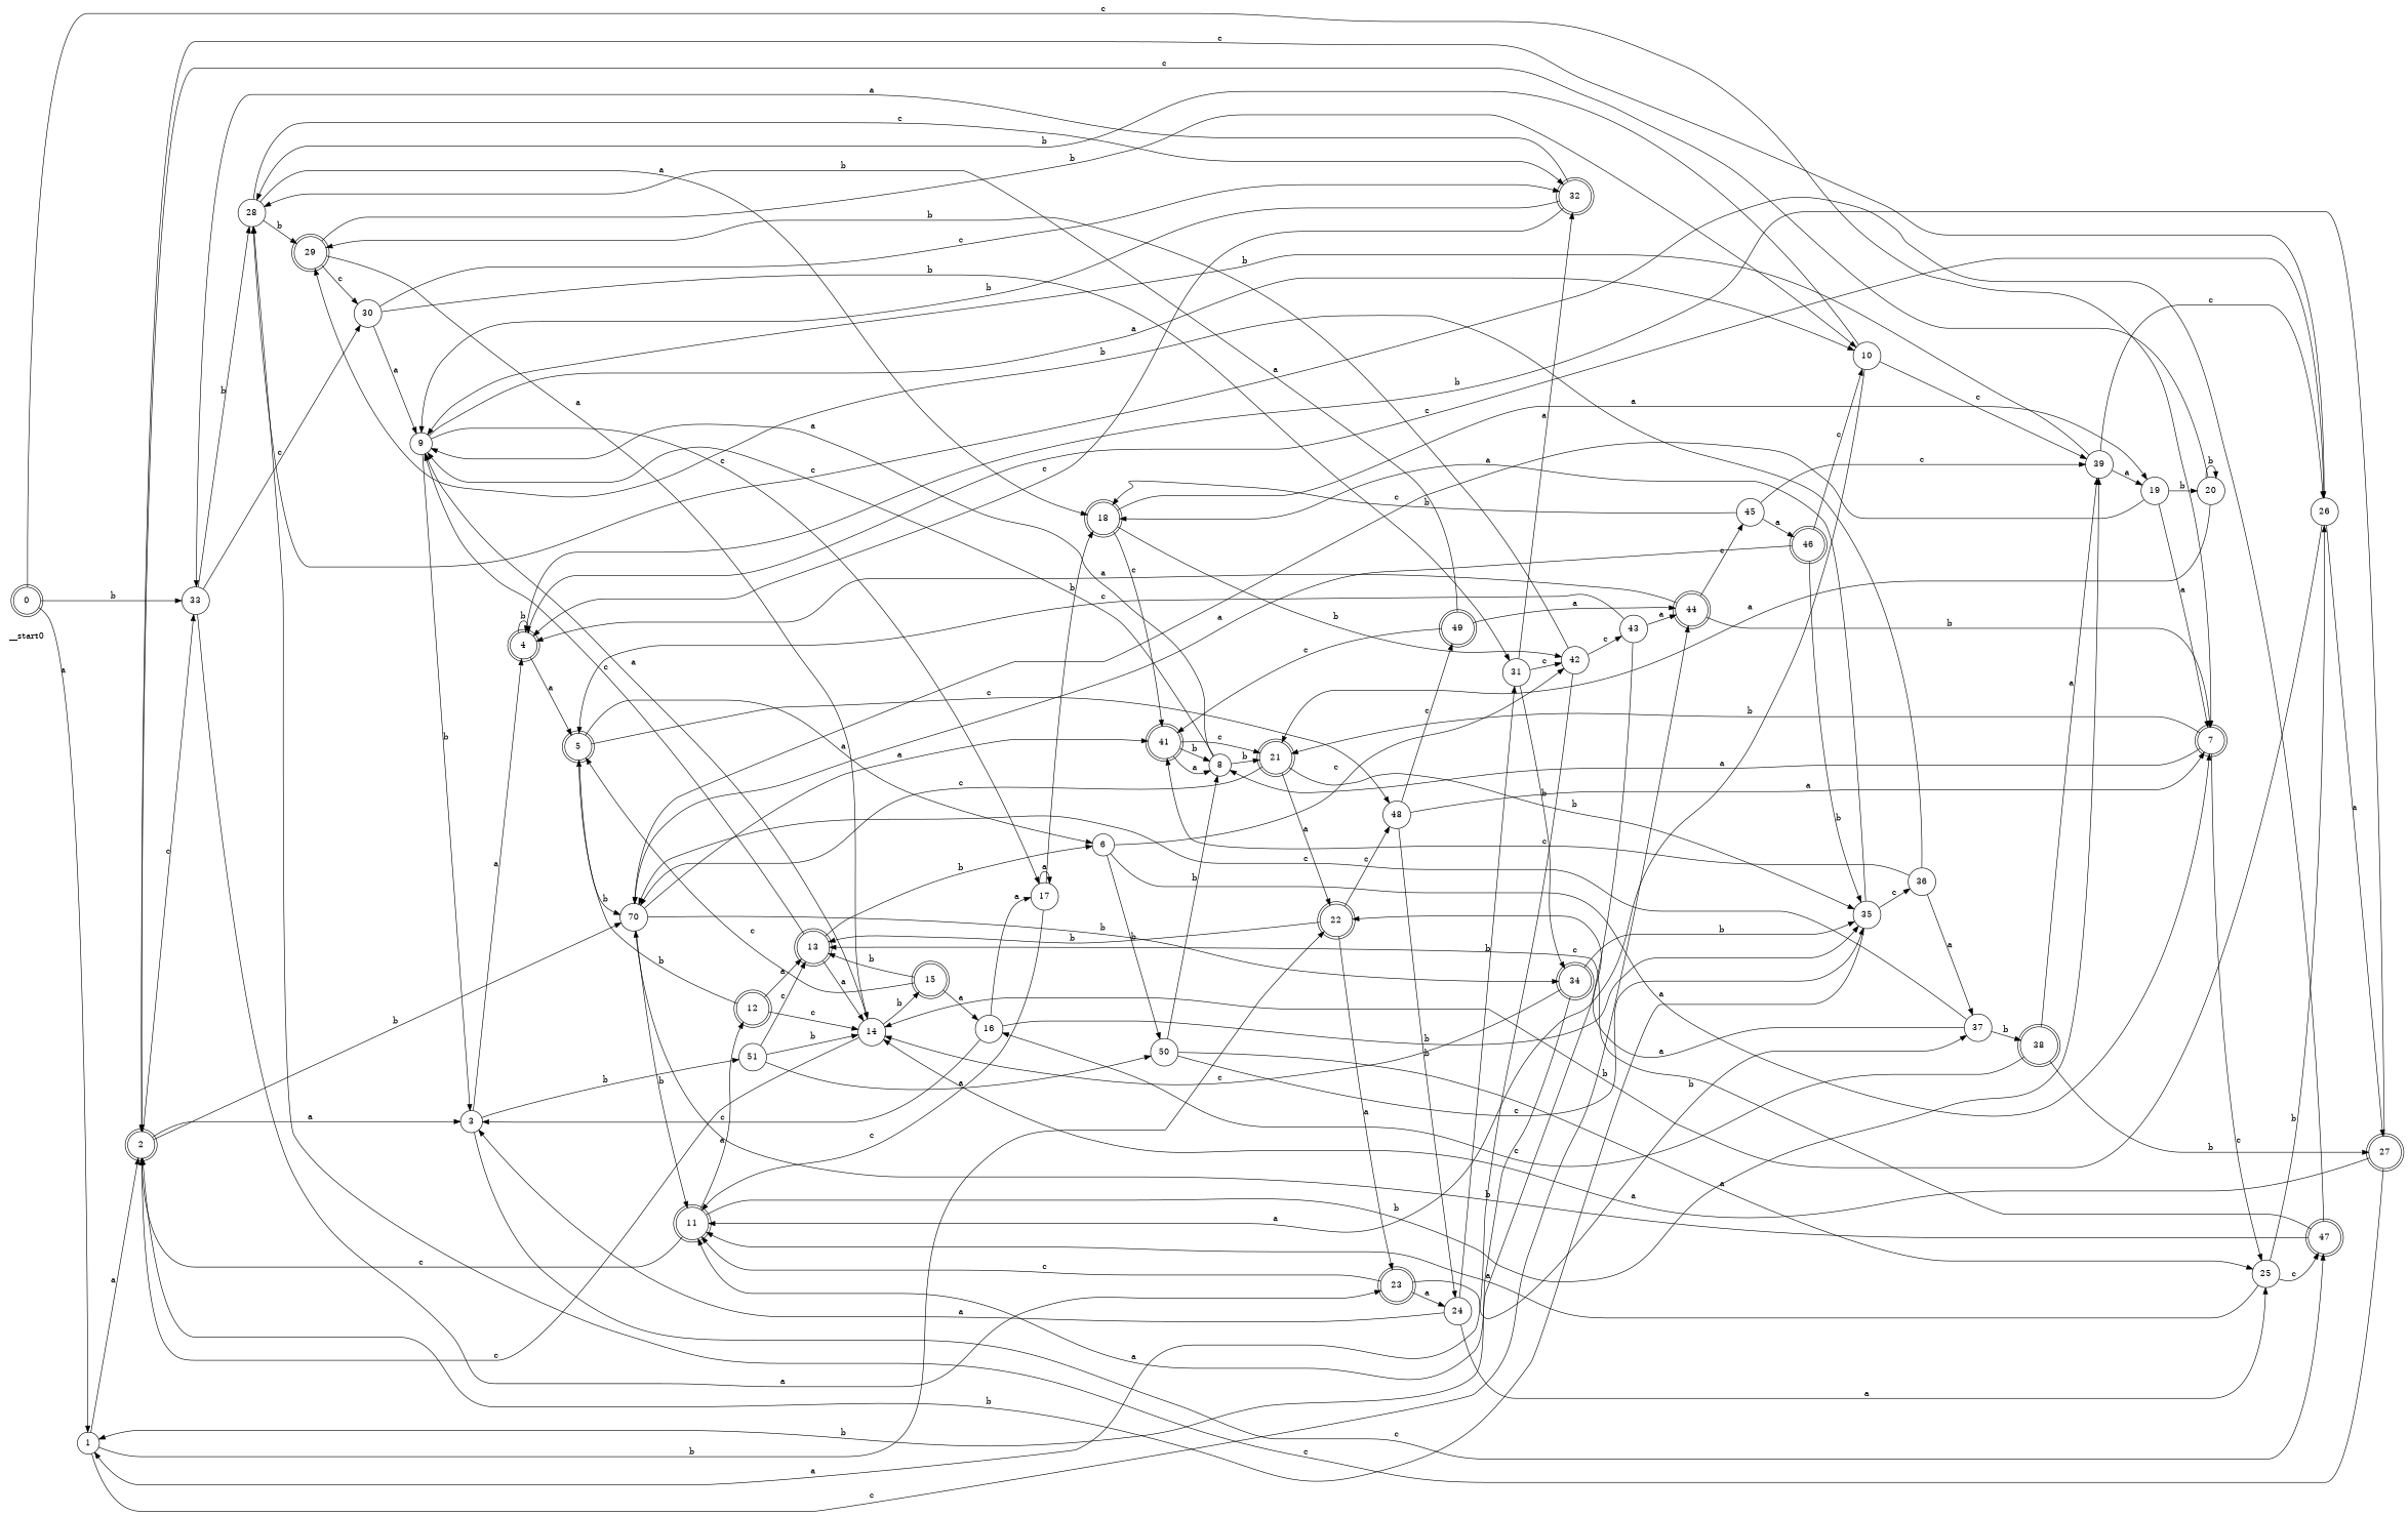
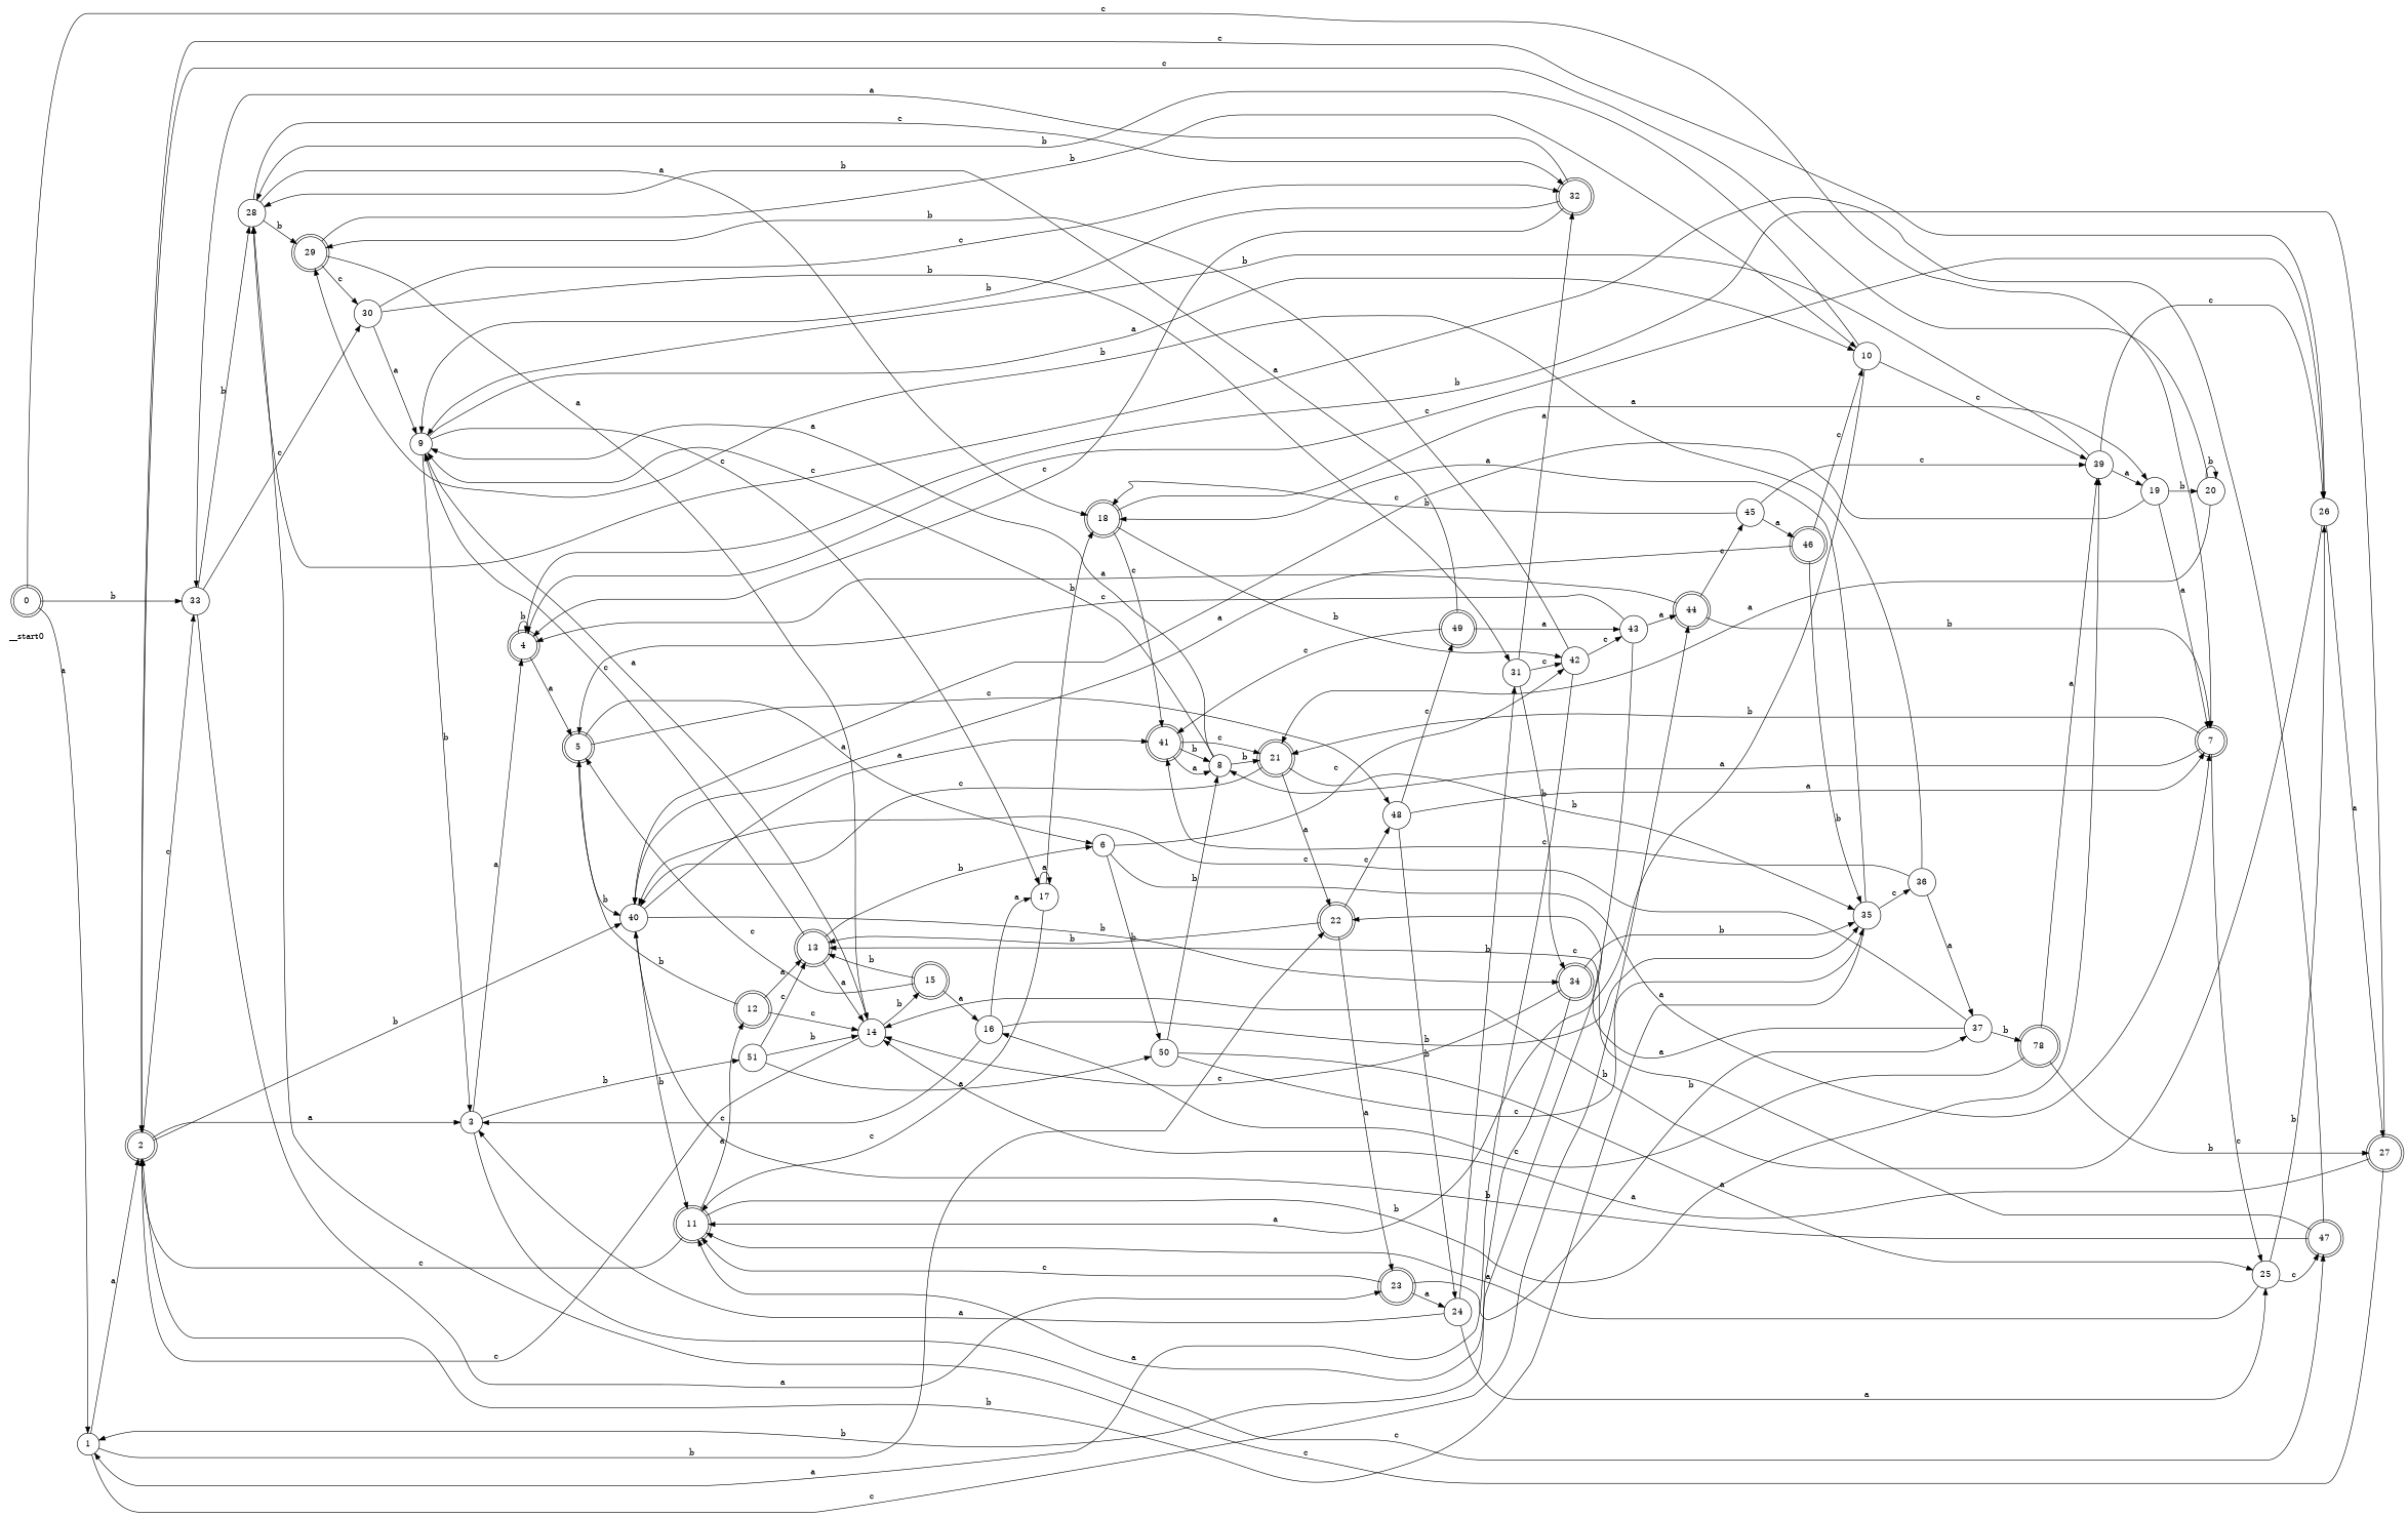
  digraph {
    rankdir=LR
    node [shape=circle color=black fillcolor=white style=filled]
    __start0 [shape=none color="" fillcolor="" style=""]
    n2 [label=0 shape=doublecircle style="rounded,filled"]
    n3 [label=1]
    n4 [label=7 shape=doublecircle style="rounded,filled"]
    n5 [label=33]
    n6 [label=2 shape=doublecircle style="rounded,filled"]
    n7 [label=22 shape=doublecircle style="rounded,filled"]
    n8 [label=44 shape=doublecircle style="rounded,filled"]
    n9 [label=8]
    n10 [label=21 shape=doublecircle style="rounded,filled"]
    n11 [label=25]
    n12 [label=28]
    n13 [label=23 shape=doublecircle style="rounded,filled"]
    n14 [label=30]
    n15 [label=3]
-   n16 [label=70]
+   n16 [label=40]
    n17 [label=48]
    n18 [label=13 shape=doublecircle style="rounded,filled"]
    n19 [label=4 shape=doublecircle style="rounded,filled"]
    n20 [label=45]
    n21 [label=47 shape=doublecircle style="rounded,filled"]
    n22 [label=51]
    n23 [label=11 shape=doublecircle style="rounded,filled"]
    n24 [label=41 shape=doublecircle style="rounded,filled"]
    n25 [label=34 shape=doublecircle style="rounded,filled"]
    n26 [label=5 shape=doublecircle style="rounded,filled"]
    n27 [label=26]
    n28 [label=50]
    n29 [label=14]
    n30 [label=6]
    n31 [label=27 shape=doublecircle style="rounded,filled"]
    n32 [label=42]
    n33 [label=24]
    n34 [label=49 shape=doublecircle style="rounded,filled"]
    n35 [label=29 shape=doublecircle style="rounded,filled"]
    n36 [label=43]
    n37 [label=35]
    n38 [label=9]
    n39 [label=10]
    n40 [label=17]
    n41 [label=39]
    n42 [label=18 shape=doublecircle style="rounded,filled"]
    n43 [label=12 shape=doublecircle style="rounded,filled"]
    n44 [label=32 shape=doublecircle style="rounded,filled"]
    n45 [label=19]
    n46 [label=15 shape=doublecircle style="rounded,filled"]
    n47 [label=16]
    n48 [label=36]
    n49 [label=20]
    n50 [label=37]
    n51 [label=31]
-   n52 [label=38 shape=doublecircle style="rounded,filled"]
+   n52 [label=78 shape=doublecircle style="rounded,filled"]
    n53 [label=46 shape=doublecircle style="rounded,filled"]
    n2 -> n3 [label=a]
    n2 -> n4 [label=c]
    n2 -> n5 [label=b]
    n3 -> n6 [label=a]
    n3 -> n7 [label=b]
    n3 -> n8 [label=c]
    n4 -> n9 [label=a]
    n4 -> n10 [label=b]
    n4 -> n11 [label=c]
    n5 -> n12 [label=b]
    n5 -> n13 [label=a]
    n5 -> n14 [label=c]
    n6 -> n5 [label=c]
    n6 -> n15 [label=a]
    n6 -> n16 [label=b]
    n7 -> n13 [label=a]
    n7 -> n17 [label=c]
    n7 -> n18 [label=b]
    n8 -> n4 [label=b]
    n8 -> n19 [label=a]
    n8 -> n20 [label=c]
    n9 -> n10 [label=b]
    n9 -> n38 [label=a]
    n9 -> n38 [label=c]
    n10 -> n7 [label=a]
    n10 -> n16 [label=c]
    n10 -> n37 [label=b]
    n11 -> n21 [label=c]
    n11 -> n23 [label=a]
    n11 -> n27 [label=b]
    n12 -> n35 [label=b]
    n12 -> n42 [label=a]
    n12 -> n44 [label=c]
    n13 -> n23 [label=c]
    n13 -> n33 [label=a]
    n13 -> n50 [label=b]
    n14 -> n38 [label=a]
    n14 -> n44 [label=c]
    n14 -> n51 [label=b]
    n15 -> n19 [label=a]
    n15 -> n21 [label=c]
    n15 -> n22 [label=b]
    n16 -> n23 [label=b]
    n16 -> n24 [label=a]
    n16 -> n25 [label=b]
    n17 -> n4 [label=a]
    n17 -> n33 [label=b]
    n17 -> n34 [label=c]
    n18 -> n29 [label=a]
    n18 -> n30 [label=b]
    n18 -> n38 [label=c]
    n19 -> n19 [label=b]
    n19 -> n26 [label=a]
    n19 -> n27 [label=c]
    n20 -> n41 [label=c]
    n20 -> n42 [label=b]
    n20 -> n53 [label=a]
    n21 -> n12 [label=a]
    n21 -> n16 [label=b]
    n21 -> n18 [label=c]
    n22 -> n18 [label=c]
    n22 -> n28 [label=a]
    n22 -> n29 [label=b]
    n23 -> n6 [label=c]
    n23 -> n41 [label=b]
    n23 -> n43 [label=a]
    n24 -> n9 [label=a]
    n24 -> n9 [label=b]
    n24 -> n10 [label=c]
    n25 -> n23 [label=a]
    n25 -> n29 [label=c]
    n25 -> n37 [label=b]
    n26 -> n16 [label=b]
    n26 -> n17 [label=c]
    n26 -> n30 [label=a]
    n27 -> n6 [label=c]
    n27 -> n29 [label=b]
    n27 -> n31 [label=a]
    n28 -> n9 [label=b]
    n28 -> n11 [label=a]
    n28 -> n37 [label=c]
    n29 -> n6 [label=c]
    n29 -> n38 [label=a]
    n29 -> n46 [label=b]
    n30 -> n4 [label=a]
    n30 -> n28 [label=b]
    n30 -> n32 [label=c]
    n31 -> n12 [label=c]
    n31 -> n19 [label=b]
    n31 -> n29 [label=a]
    n32 -> n3 [label=a]
    n32 -> n35 [label=b]
    n32 -> n36 [label=c]
    n33 -> n11 [label=a]
    n33 -> n15 [label=a]
    n33 -> n51 [label=b]
-   n34 -> n8 [label=a]
+   n34 -> n36 [label=a]
    n34 -> n12 [label=b]
    n34 -> n24 [label=c]
    n35 -> n14 [label=c]
    n35 -> n29 [label=a]
    n35 -> n39 [label=b]
    n36 -> n3 [label=b]
    n36 -> n8 [label=a]
    n36 -> n26 [label=c]
    n37 -> n6 [label=b]
    n37 -> n42 [label=a]
    n37 -> n48 [label=c]
    n38 -> n15 [label=b]
    n38 -> n39 [label=a]
    n38 -> n40 [label=c]
    n39 -> n12 [label=b]
    n39 -> n23 [label=a]
    n39 -> n41 [label=c]
    n40 -> n23 [label=c]
    n40 -> n40 [label=a]
    n40 -> n42 [label=b]
    n41 -> n27 [label=c]
    n41 -> n38 [label=b]
    n41 -> n45 [label=a]
    n42 -> n24 [label=c]
    n42 -> n32 [label=b]
    n42 -> n45 [label=a]
    n43 -> n18 [label=a]
    n43 -> n26 [label=b]
    n43 -> n29 [label=c]
    n44 -> n5 [label=a]
    n44 -> n19 [label=c]
    n44 -> n38 [label=b]
    n45 -> n4 [label=a]
    n45 -> n16 [label=c]
    n45 -> n49 [label=b]
    n46 -> n18 [label=b]
    n46 -> n26 [label=c]
    n46 -> n47 [label=a]
    n47 -> n15 [label=c]
    n47 -> n37 [label=b]
    n47 -> n40 [label=a]
    n48 -> n24 [label=c]
    n48 -> n35 [label=b]
    n48 -> n50 [label=a]
    n49 -> n6 [label=c]
    n49 -> n10 [label=a]
    n49 -> n49 [label=b]
    n50 -> n7 [label=a]
    n50 -> n16 [label=c]
    n50 -> n52 [label=b]
    n51 -> n25 [label=b]
    n51 -> n32 [label=c]
    n51 -> n44 [label=a]
    n52 -> n31 [label=b]
    n52 -> n41 [label=a]
    n52 -> n47 [label=c]
    n53 -> n16 [label=a]
    n53 -> n37 [label=b]
    n53 -> n39 [label=c]
  }
